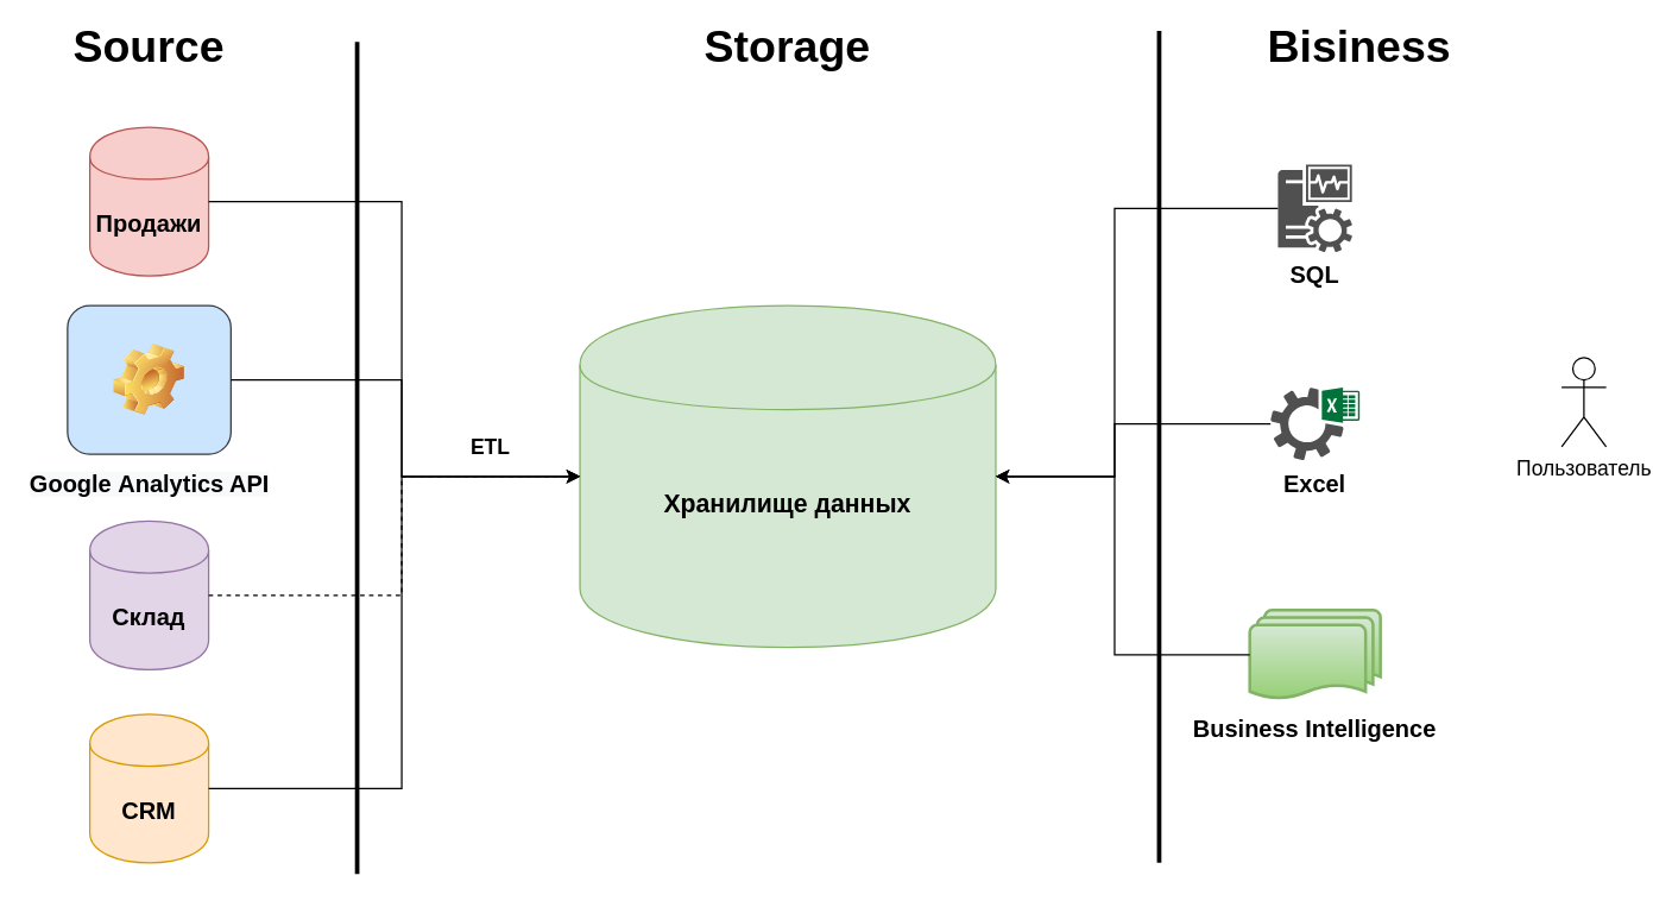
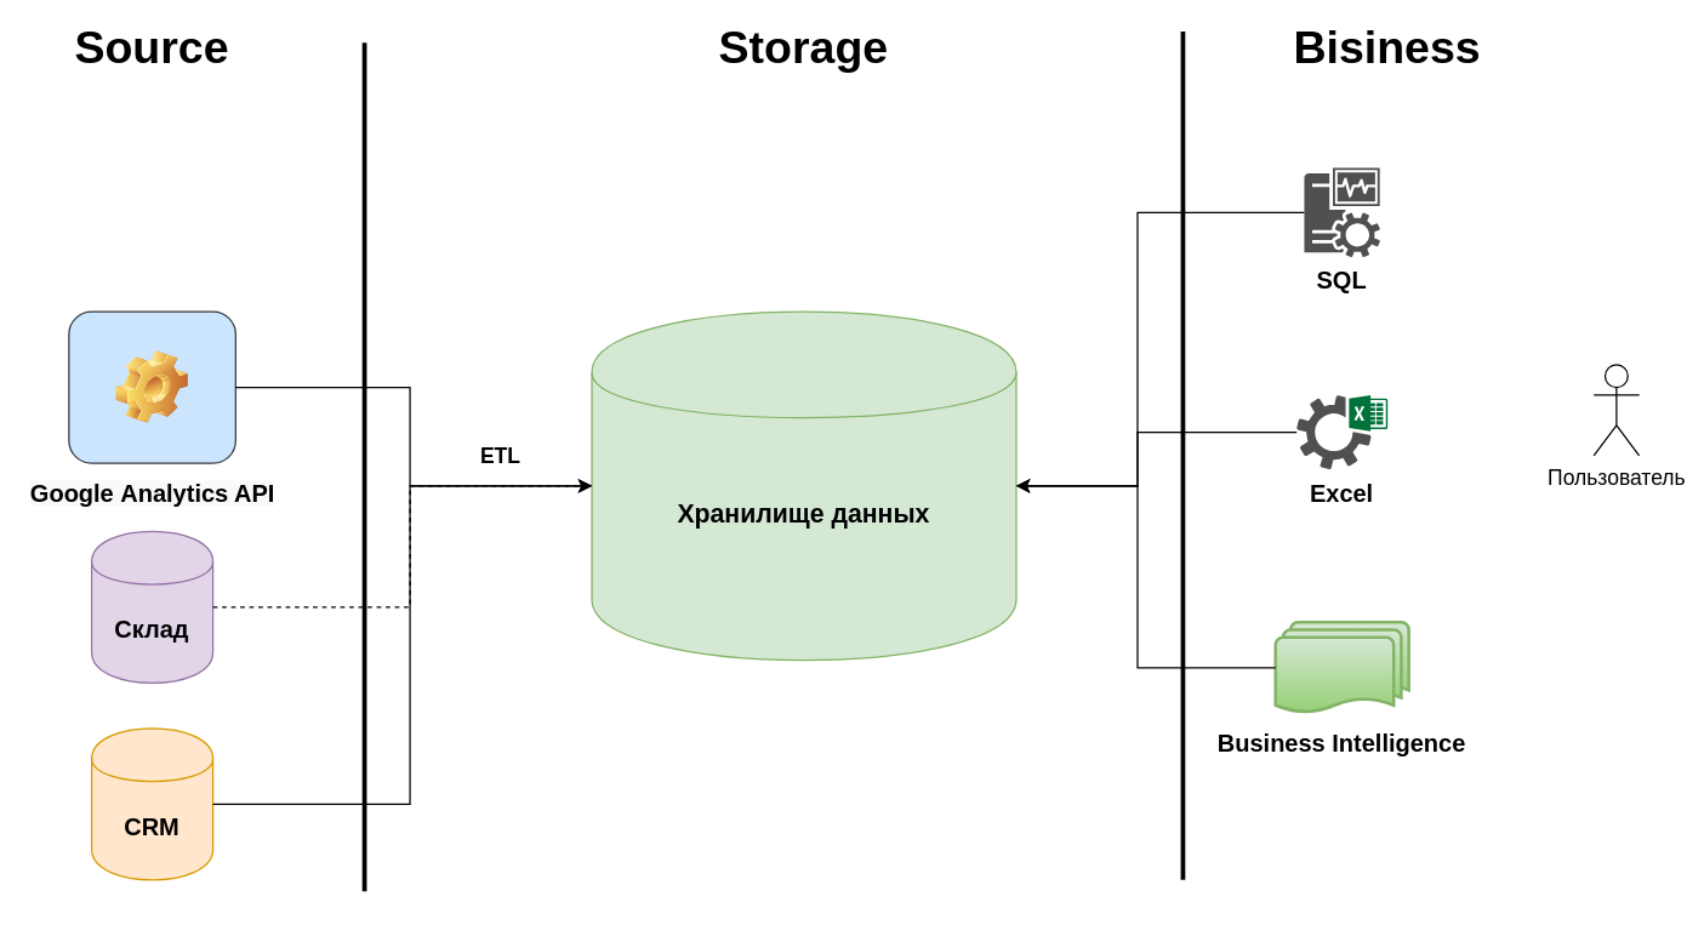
  <mxCell id="0" />
  <mxCell id="1" parent="0" />
- <mxCell id="2" value="&lt;b&gt;&lt;font style=&quot;font-size: 16px&quot;&gt;Продажи&lt;/font&gt;&lt;/b&gt;" style="shape=cylinder;whiteSpace=wrap;html=1;boundedLbl=1;backgroundOutline=1;fillColor=#f8cecc;strokeColor=#b85450;" vertex="1" parent="1"><mxGeometry x="60" y="85" width="80" height="100" as="geometry" /></mxCell>
  <mxCell id="3" value="&lt;font style=&quot;font-size: 16px&quot;&gt;&lt;b&gt;CRM&lt;/b&gt;&lt;/font&gt;" style="shape=cylinder;whiteSpace=wrap;html=1;boundedLbl=1;backgroundOutline=1;fillColor=#ffe6cc;strokeColor=#d79b00;" vertex="1" parent="1"><mxGeometry x="60" y="480" width="80" height="100" as="geometry" /></mxCell>
  <mxCell id="4" value="&lt;font style=&quot;font-size: 16px&quot;&gt;&lt;b&gt;Склад&lt;/b&gt;&lt;/font&gt;" style="shape=cylinder;whiteSpace=wrap;html=1;boundedLbl=1;backgroundOutline=1;fillColor=#e1d5e7;strokeColor=#9673a6;" vertex="1" parent="1"><mxGeometry x="60" y="350" width="80" height="100" as="geometry" /></mxCell>
  <mxCell id="5" value="&lt;b&gt;&lt;font style=&quot;font-size: 17px&quot;&gt;Хранилище данных&lt;/font&gt;&lt;/b&gt;" style="shape=cylinder;whiteSpace=wrap;html=1;boundedLbl=1;backgroundOutline=1;fillColor=#d5e8d4;strokeColor=#82b366;" vertex="1" parent="1"><mxGeometry x="390" y="205" width="280" height="230" as="geometry" /></mxCell>
  <mxCell id="6" value="&lt;font style=&quot;font-size: 14px&quot;&gt;Пользователь&lt;/font&gt;" style="shape=umlActor;verticalLabelPosition=bottom;labelBackgroundColor=#ffffff;verticalAlign=top;html=1;outlineConnect=0;" vertex="1" parent="1"><mxGeometry x="1051" y="240" width="30" height="60" as="geometry" /></mxCell>
  <mxCell id="7" value="&lt;b style=&quot;background-color: rgb(248 , 249 , 250) ; font-family: &amp;#34;helvetica&amp;#34; ; font-size: 16px&quot;&gt;Google&amp;nbsp;Analytics API&lt;/b&gt;" style="icon;html=1;image=img/clipart/Gear_128x128.png;fillColor=#cce5ff;strokeColor=#36393d;" vertex="1" parent="1"><mxGeometry x="45" y="205" width="110" height="100" as="geometry" /></mxCell>
  <mxCell id="8" value="" style="group" vertex="1" connectable="0" parent="1"><mxGeometry x="860" y="110" width="50" height="84" as="geometry" /></mxCell>
  <mxCell id="9" value="" style="pointerEvents=1;shadow=0;dashed=0;html=1;strokeColor=none;fillColor=#505050;labelPosition=center;verticalLabelPosition=bottom;verticalAlign=top;outlineConnect=0;align=center;shape=mxgraph.office.servers.monitoring_sql_reporting_services;" vertex="1" parent="8"><mxGeometry width="50" height="59" as="geometry" /></mxCell>
  <mxCell id="10" value="&lt;font style=&quot;font-size: 16px&quot;&gt;&lt;b&gt;SQL&lt;/b&gt;&lt;/font&gt;" style="text;html=1;strokeColor=none;fillColor=none;align=center;verticalAlign=middle;whiteSpace=wrap;rounded=0;" vertex="1" parent="8"><mxGeometry x="5" y="64" width="40" height="20" as="geometry" /></mxCell>
  <mxCell id="11" value="" style="group" vertex="1" connectable="0" parent="1"><mxGeometry x="855" y="260" width="60" height="75" as="geometry" /></mxCell>
  <mxCell id="12" value="" style="pointerEvents=1;shadow=0;dashed=0;html=1;strokeColor=none;fillColor=#505050;labelPosition=center;verticalLabelPosition=bottom;verticalAlign=top;outlineConnect=0;align=center;shape=mxgraph.office.services.excel_services;" vertex="1" parent="11"><mxGeometry width="60" height="49" as="geometry" /></mxCell>
  <mxCell id="13" value="&lt;font style=&quot;font-size: 16px&quot;&gt;&lt;b&gt;Excel&lt;/b&gt;&lt;/font&gt;" style="text;html=1;strokeColor=none;fillColor=none;align=center;verticalAlign=middle;whiteSpace=wrap;rounded=0;" vertex="1" parent="11"><mxGeometry x="10" y="55" width="40" height="20" as="geometry" /></mxCell>
  <mxCell id="14" value="" style="group" vertex="1" connectable="0" parent="1"><mxGeometry x="798" y="410" width="174" height="90" as="geometry" /></mxCell>
  <mxCell id="15" value="" style="strokeWidth=2;html=1;shape=mxgraph.flowchart.multi-document;whiteSpace=wrap;fillColor=#d5e8d4;strokeColor=#82b366;gradientColor=#97d077;gradientDirection=south;" vertex="1" parent="14"><mxGeometry x="43" width="88" height="60" as="geometry" /></mxCell>
  <mxCell id="16" value="&lt;font style=&quot;font-size: 16px&quot;&gt;&lt;b&gt;Business Intelligence&lt;/b&gt;&lt;/font&gt;" style="text;html=1;strokeColor=none;fillColor=none;align=center;verticalAlign=middle;whiteSpace=wrap;rounded=0;" vertex="1" parent="14"><mxGeometry y="70" width="174" height="20" as="geometry" /></mxCell>
  <mxCell id="17" style="edgeStyle=orthogonalEdgeStyle;rounded=0;orthogonalLoop=1;jettySize=auto;html=1;entryX=1;entryY=0.5;entryDx=0;entryDy=0;" edge="1" parent="1" source="9" target="5"><mxGeometry relative="1" as="geometry"><Array as="points"><mxPoint x="750" y="140" /><mxPoint x="750" y="320" /></Array></mxGeometry></mxCell>
  <mxCell id="18" style="edgeStyle=orthogonalEdgeStyle;rounded=0;orthogonalLoop=1;jettySize=auto;html=1;entryX=1;entryY=0.5;entryDx=0;entryDy=0;" edge="1" parent="1" source="12" target="5"><mxGeometry relative="1" as="geometry"><Array as="points"><mxPoint x="750" y="284" /><mxPoint x="750" y="320" /></Array></mxGeometry></mxCell>
  <mxCell id="19" style="edgeStyle=orthogonalEdgeStyle;rounded=0;orthogonalLoop=1;jettySize=auto;html=1;exitX=0;exitY=0.5;exitDx=0;exitDy=0;exitPerimeter=0;entryX=1;entryY=0.5;entryDx=0;entryDy=0;" edge="1" parent="1" source="15" target="5"><mxGeometry relative="1" as="geometry"><Array as="points"><mxPoint x="750" y="440" /><mxPoint x="750" y="320" /></Array></mxGeometry></mxCell>
  <mxCell id="20" value="&lt;font size=&quot;1&quot;&gt;&lt;b style=&quot;font-size: 30px&quot;&gt;Source&lt;/b&gt;&lt;/font&gt;" style="text;html=1;strokeColor=none;fillColor=none;align=center;verticalAlign=middle;whiteSpace=wrap;rounded=0;" vertex="1" parent="1"><mxGeometry x="20" y="20" width="160" height="20" as="geometry" /></mxCell>
  <mxCell id="21" value="&lt;font size=&quot;1&quot;&gt;&lt;b style=&quot;font-size: 30px&quot;&gt;Storage&lt;br&gt;&lt;/b&gt;&lt;/font&gt;" style="text;html=1;strokeColor=none;fillColor=none;align=center;verticalAlign=middle;whiteSpace=wrap;rounded=0;" vertex="1" parent="1"><mxGeometry x="450" y="20" width="160" height="20" as="geometry" /></mxCell>
  <mxCell id="22" value="&lt;font size=&quot;1&quot;&gt;&lt;b style=&quot;font-size: 30px&quot;&gt;Bisiness&lt;/b&gt;&lt;/font&gt;" style="text;html=1;strokeColor=none;fillColor=none;align=center;verticalAlign=middle;whiteSpace=wrap;rounded=0;" vertex="1" parent="1"><mxGeometry x="835" y="20" width="160" height="20" as="geometry" /></mxCell>
  <mxCell id="23" value="" style="endArrow=none;html=1;strokeWidth=3;" edge="1" parent="1"><mxGeometry width="50" height="50" relative="1" as="geometry"><mxPoint x="780" y="580" as="sourcePoint" /><mxPoint x="780" y="20" as="targetPoint" /></mxGeometry></mxCell>
  <mxCell id="24" value="" style="endArrow=none;html=1;strokeWidth=3;" edge="1" parent="1"><mxGeometry width="50" height="50" relative="1" as="geometry"><mxPoint x="240" y="587.5" as="sourcePoint" /><mxPoint x="240" y="27.5" as="targetPoint" /></mxGeometry></mxCell>
  <mxCell id="25" value="" style="group" vertex="1" connectable="0" parent="1"><mxGeometry x="270" y="135" width="80" height="395" as="geometry" /></mxCell>
  <mxCell id="26" value="" style="group" vertex="1" connectable="0" parent="25"><mxGeometry width="80" height="395" as="geometry" /></mxCell>
  <mxCell id="27" value="" style="group" vertex="1" connectable="0" parent="26"><mxGeometry height="395" as="geometry" /></mxCell>
- <mxCell id="28" style="edgeStyle=orthogonalEdgeStyle;rounded=0;orthogonalLoop=1;jettySize=auto;html=1;entryX=0;entryY=0.5;entryDx=0;entryDy=0;" edge="1" parent="27" source="2" target="5"><mxGeometry relative="1" as="geometry"><mxPoint x="130" y="185" as="targetPoint" /><Array as="points"><mxPoint /><mxPoint y="185" /></Array></mxGeometry></mxCell>
  <mxCell id="29" style="edgeStyle=orthogonalEdgeStyle;rounded=0;orthogonalLoop=1;jettySize=auto;html=1;exitX=1;exitY=0.5;exitDx=0;exitDy=0;endArrow=open;" edge="1" parent="27" source="3" target="5"><mxGeometry relative="1" as="geometry"><mxPoint x="110" y="185" as="targetPoint" /><Array as="points"><mxPoint y="395" /><mxPoint y="185" /></Array></mxGeometry></mxCell>
  <mxCell id="30" style="edgeStyle=orthogonalEdgeStyle;rounded=0;orthogonalLoop=1;jettySize=auto;html=1;exitX=1;exitY=0.5;exitDx=0;exitDy=0;dashed=1;" edge="1" parent="27" source="4" target="5"><mxGeometry relative="1" as="geometry"><Array as="points"><mxPoint y="265" /><mxPoint y="185" /></Array></mxGeometry></mxCell>
  <mxCell id="31" value="&lt;font style=&quot;font-size: 14px&quot;&gt;&lt;b&gt;ETL&lt;/b&gt;&lt;/font&gt;" style="text;html=1;strokeColor=none;fillColor=none;align=center;verticalAlign=middle;whiteSpace=wrap;rounded=0;" vertex="1" parent="26"><mxGeometry x="40" y="155" width="40" height="20" as="geometry" /></mxCell>
  <mxCell id="32" style="edgeStyle=orthogonalEdgeStyle;rounded=0;orthogonalLoop=1;jettySize=auto;html=1;" edge="1" parent="25" source="7" target="5"><mxGeometry relative="1" as="geometry"><mxPoint x="-110" y="120" as="sourcePoint" /><mxPoint x="160" y="185" as="targetPoint" /><Array as="points"><mxPoint y="120" /><mxPoint y="185" /></Array></mxGeometry></mxCell>
